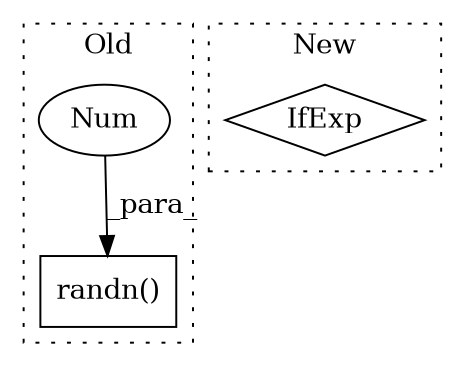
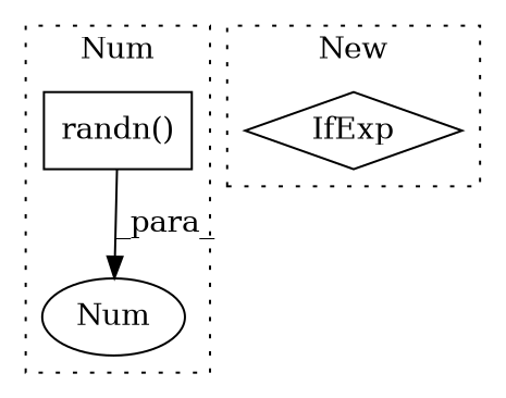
  digraph {
    n1 [a=75 l="12,1" label="randn()" s="14212,14238" shape=box]
    n2 [a=76 l=1 label=Num s=14224 shape=ellipse]
    n3 [a=51 l="4,6" label=IfExp s="12218,12227" shape=diamond]
    subgraph cluster_1 {
-     label=Old
+     label=Num
      style=dotted
      n1
      n2
    }
    subgraph cluster_2 {
      label=New
      style=dotted
      n3
    }
-   n2 -> n1 [label=_para_]
+   n1 -> n2 [label=_para_]
  }
